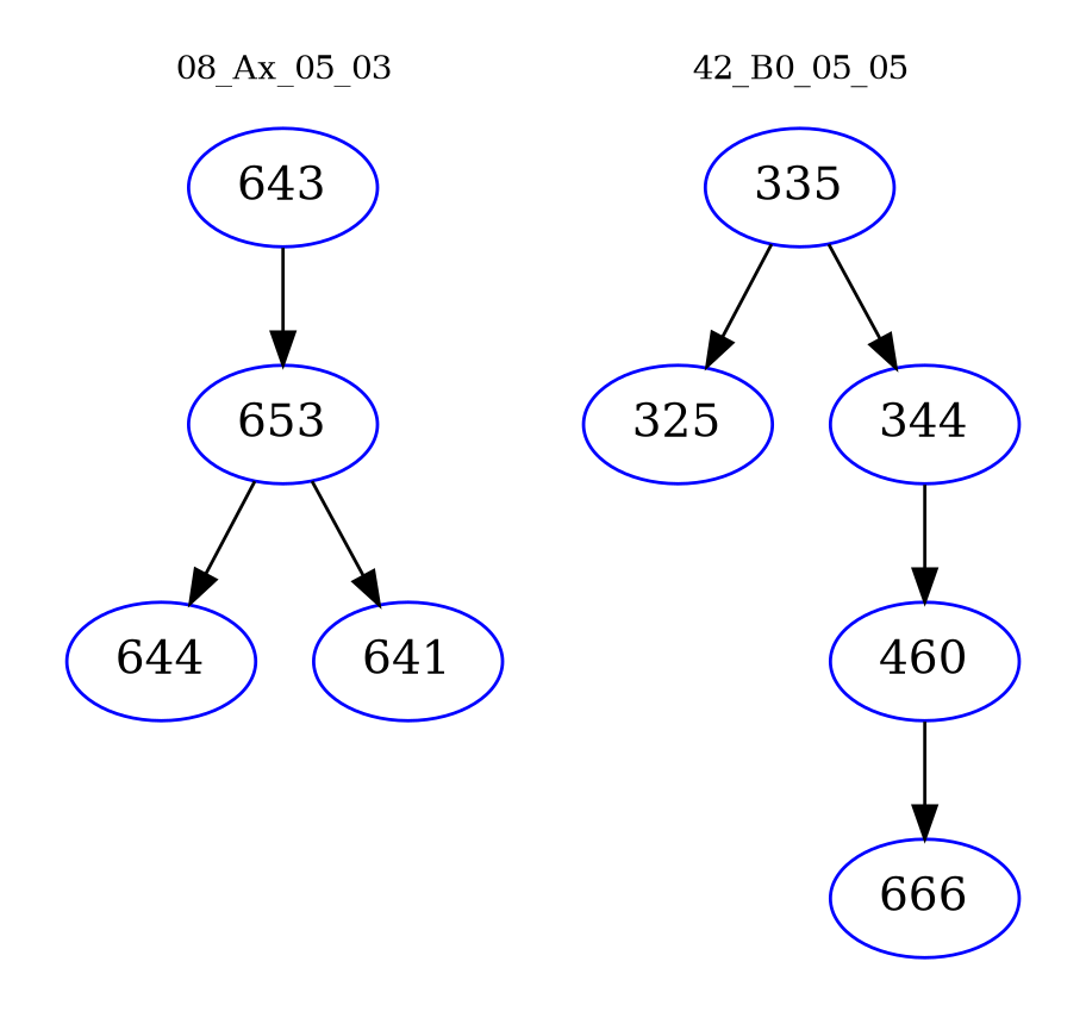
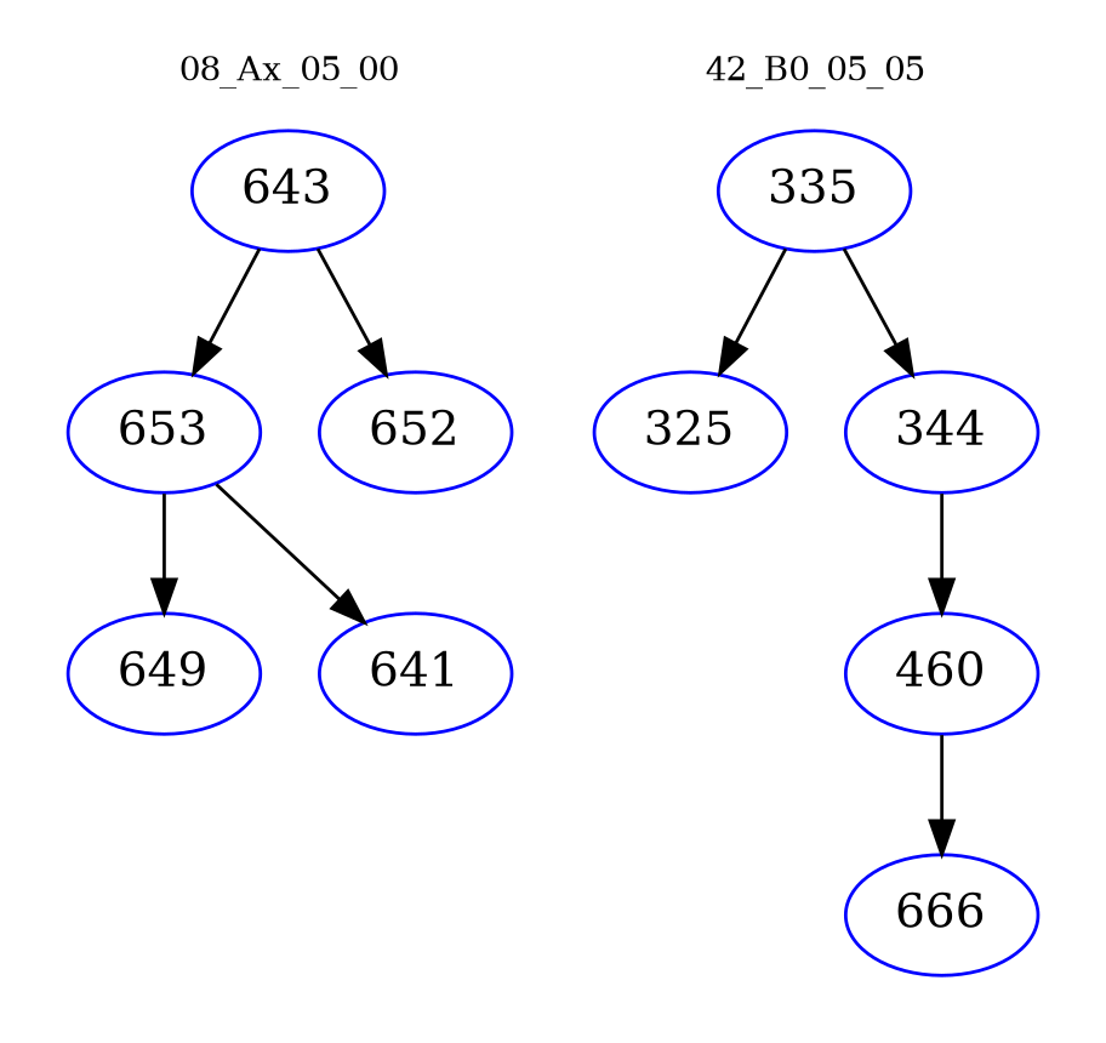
  digraph {
    node [color=blue]
    edge [color=black]
    n1 [label=643]
    n2 [label=653]
-   n4 [label=644]
+   n3 [label=652]
+   n4 [label=649]
    n5 [label=641]
    n6 [label=335]
    n7 [label=325]
    n8 [label=344]
    n9 [label=460]
    n10 [label=666]
    subgraph cluster_1 {
      color=white
      fontsize=10
-     label="08_Ax_05_03"
+     label="08_Ax_05_00"
      n1
      n2
+     n3
      n4
      n5
    }
    subgraph cluster_2 {
      color=white
      fontsize=10
      label="42_B0_05_05"
      n6
      n7
      n8
      n9
      n10
    }
    n1 -> n2
+   n1 -> n3
    n2 -> n4
    n2 -> n5
    n6 -> n7
    n6 -> n8
    n8 -> n9
    n9 -> n10
  }
